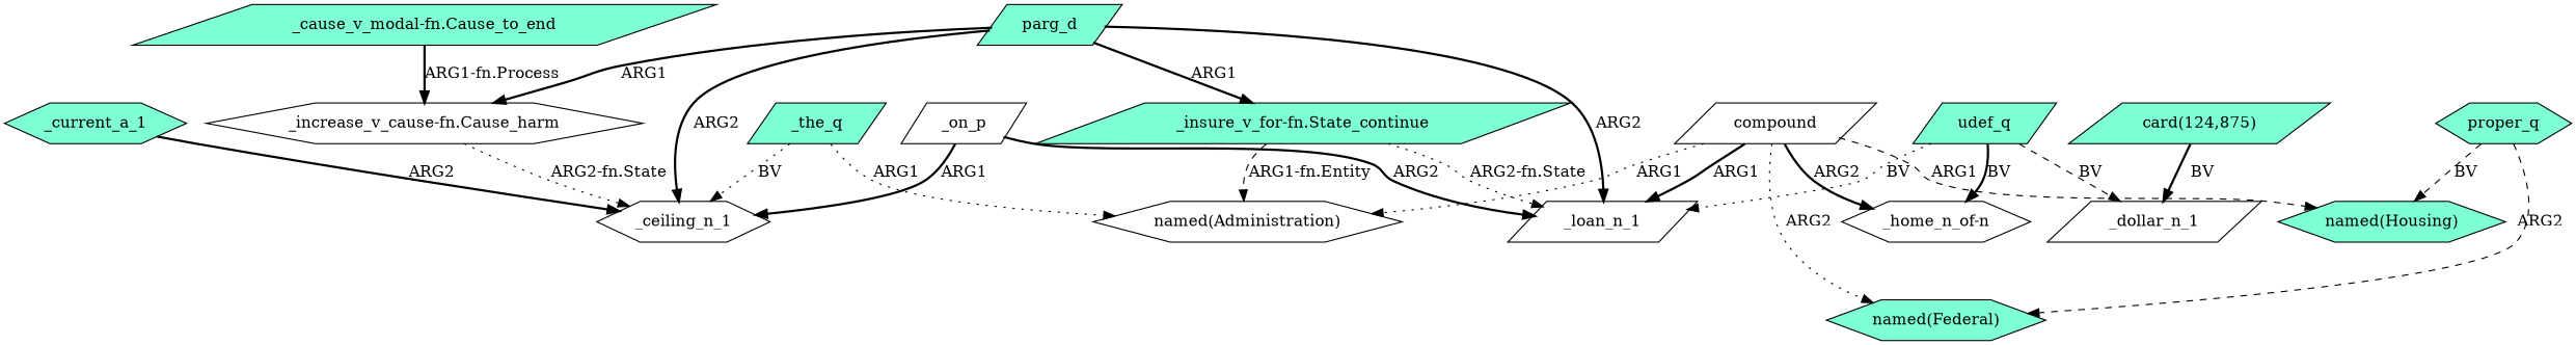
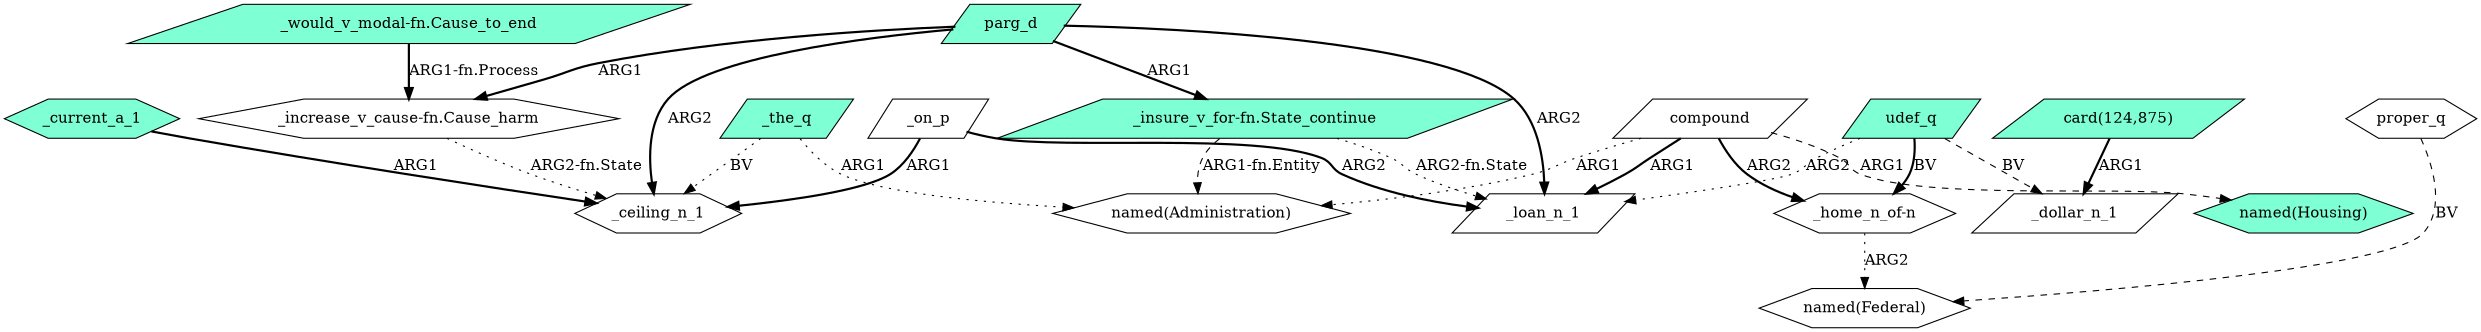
  digraph {
    node [fillcolor=aquamarine shape=parallelogram style=filled]
    edge [style=bold]
    "_increase_v_cause-fn.Cause_harm" [fillcolor=white shape=hexagon]
    _ceiling_n_1 [fillcolor=white shape=hexagon]
    _dollar_n_1 [fillcolor=white]
    _loan_n_1 [fillcolor=white]
    "_insure_v_for-fn.State_continue"
    "named(Administration)" [fillcolor=white shape=hexagon]
-   proper_q [shape=hexagon]
+   proper_q [fillcolor=white shape=hexagon]
    "named(Housing)" [shape=hexagon]
-   "named(Federal)" [shape=hexagon]
+   "named(Federal)" [fillcolor=white shape=hexagon]
    udef_q
    "_home_n_of-n" [fillcolor=white shape=hexagon]
    compound [fillcolor=white]
-   "_would_v_modal-fn.Cause_to_end" [label="_cause_v_modal-fn.Cause_to_end"]
+   "_would_v_modal-fn.Cause_to_end"
    parg_d
    "card(124,875)"
    _the_q
    _current_a_1 [shape=hexagon]
    _on_p [fillcolor=white]
    "_increase_v_cause-fn.Cause_harm" -> _ceiling_n_1 [label="ARG2-fn.State" style=dotted]
    "_insure_v_for-fn.State_continue" -> _loan_n_1 [label="ARG2-fn.State" style=dotted]
    "_insure_v_for-fn.State_continue" -> "named(Administration)" [label="ARG1-fn.Entity" style=dashed]
-   proper_q -> "named(Housing)" [label=BV style=dashed]
-   proper_q -> "named(Federal)" [label=ARG2 style=dashed]
+   proper_q -> "named(Federal)" [label=BV style=dashed]
    udef_q -> _dollar_n_1 [label=BV style=dashed]
-   udef_q -> _loan_n_1 [label=BV style=dotted]
+   udef_q -> _loan_n_1 [label=ARG2 style=dotted]
    udef_q -> "_home_n_of-n" [label=BV]
    compound -> _loan_n_1 [label=ARG1]
    compound -> "named(Administration)" [label=ARG1 style=dotted]
    compound -> "named(Housing)" [label=ARG1 style=dashed]
-   compound -> "named(Federal)" [label=ARG2 style=dotted]
+   "_home_n_of-n" -> "named(Federal)" [label=ARG2 style=dotted]
    compound -> "_home_n_of-n" [label=ARG2]
    "_would_v_modal-fn.Cause_to_end" -> "_increase_v_cause-fn.Cause_harm" [label="ARG1-fn.Process"]
    parg_d -> "_increase_v_cause-fn.Cause_harm" [label=ARG1]
    parg_d -> _ceiling_n_1 [label=ARG2]
    parg_d -> _loan_n_1 [label=ARG2]
    parg_d -> "_insure_v_for-fn.State_continue" [label=ARG1]
-   "card(124,875)" -> _dollar_n_1 [label=BV]
+   "card(124,875)" -> _dollar_n_1 [label=ARG1]
    _the_q -> _ceiling_n_1 [label=BV style=dotted]
    _the_q -> "named(Administration)" [label=ARG1 style=dotted]
-   _current_a_1 -> _ceiling_n_1 [label=ARG2]
+   _current_a_1 -> _ceiling_n_1 [label=ARG1]
    _on_p -> _ceiling_n_1 [label=ARG1]
    _on_p -> _loan_n_1 [label=ARG2]
  }
